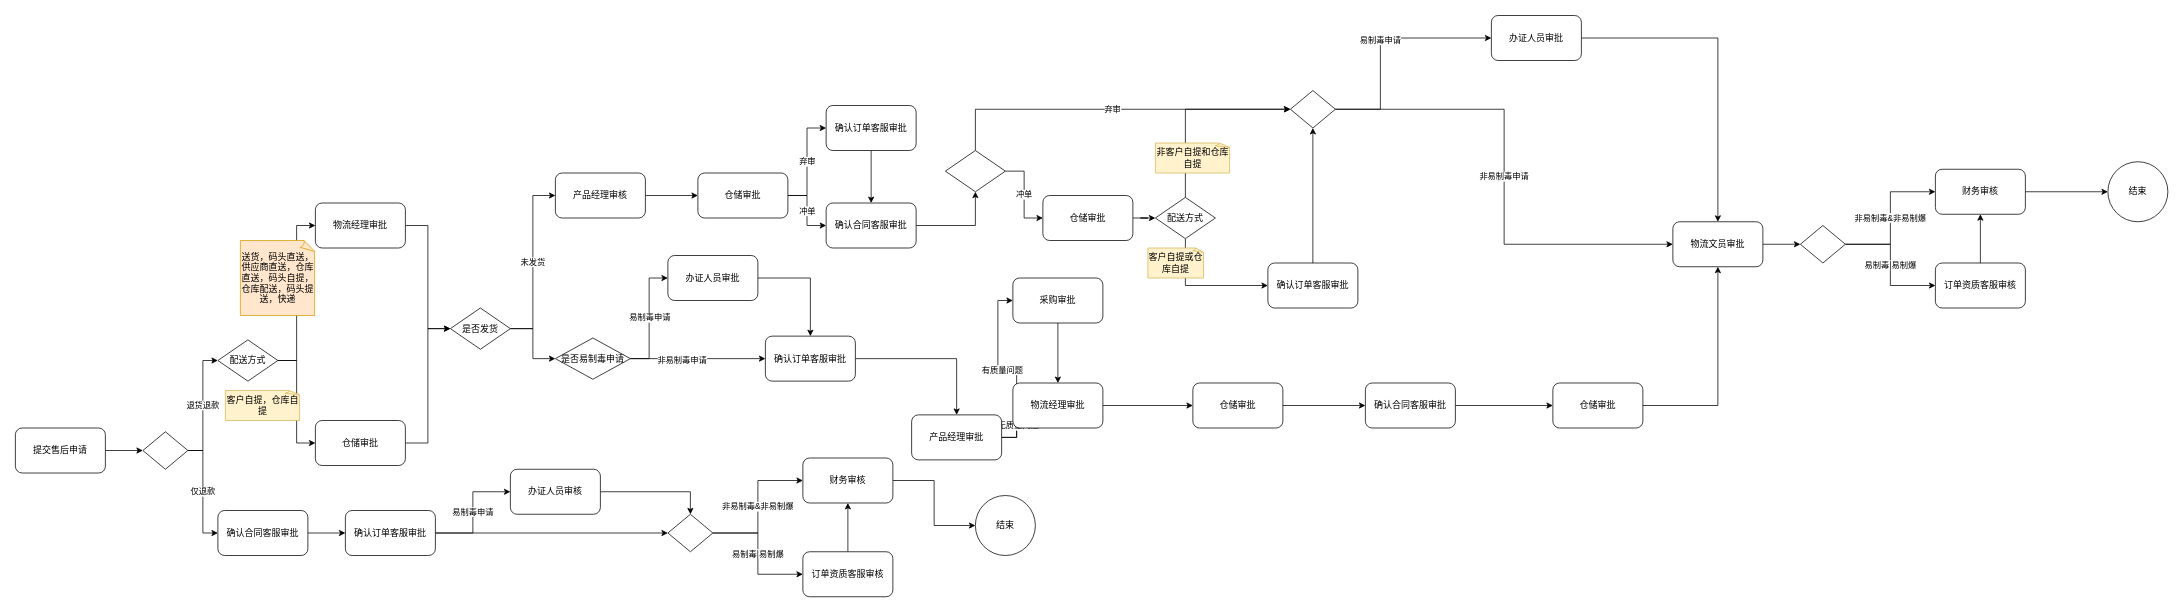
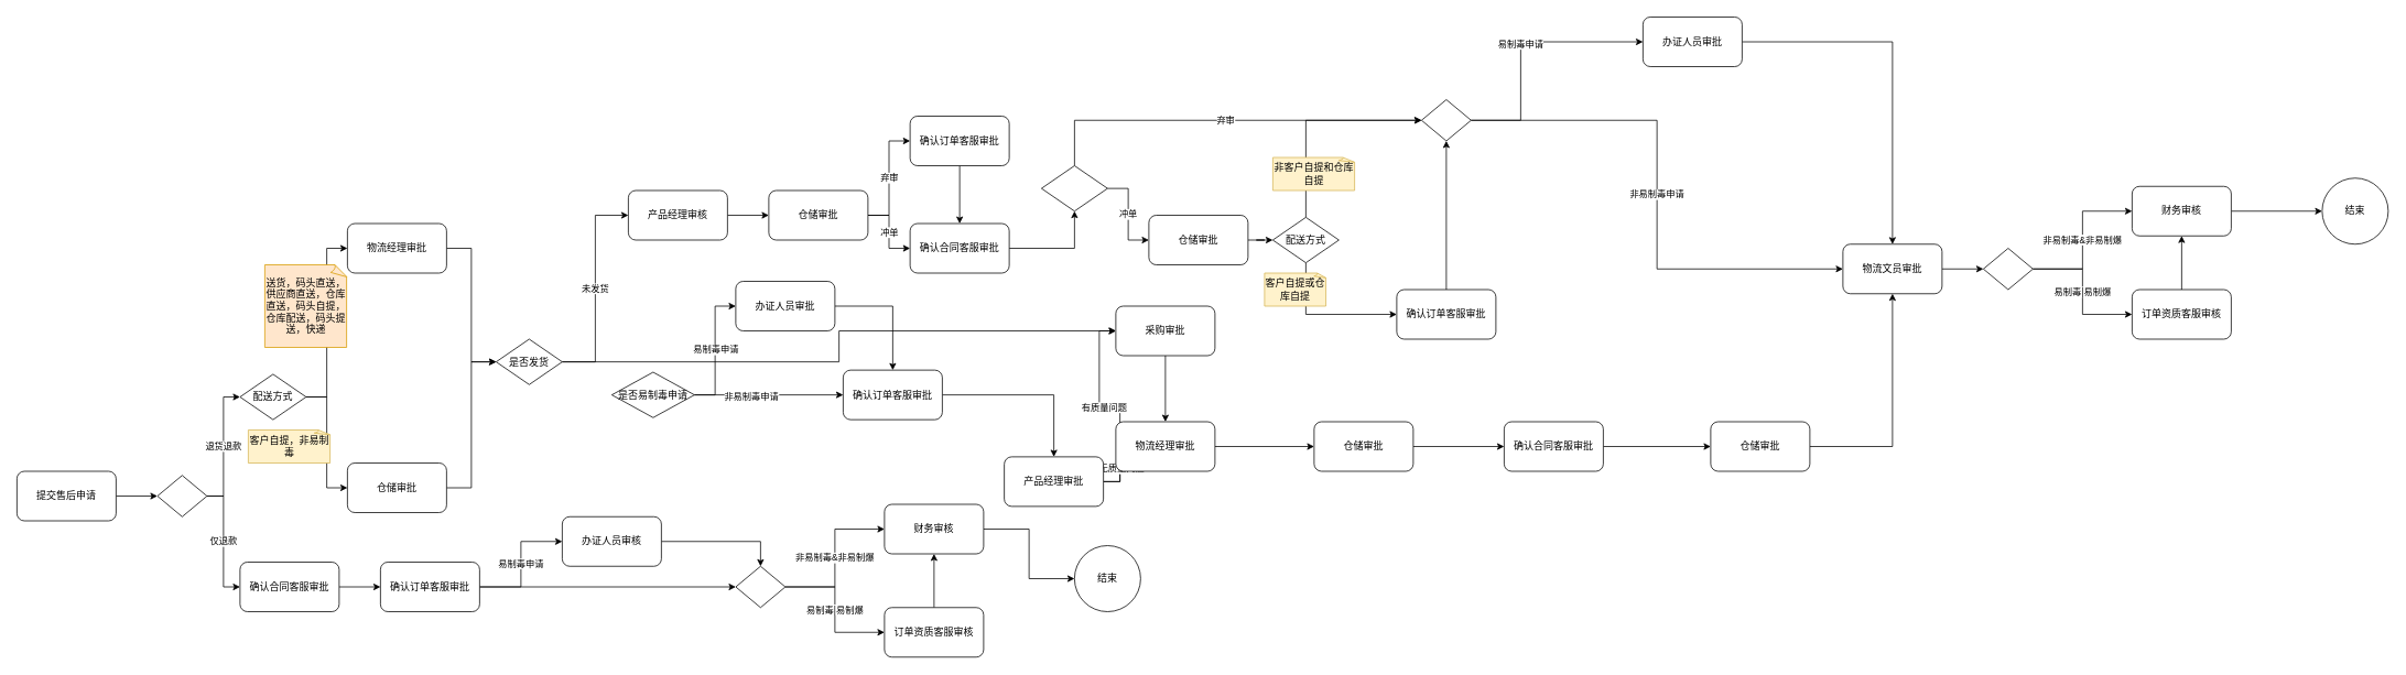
  <mxCell id="0" />
  <mxCell id="1" parent="0" />
  <mxCell id="2" value="" style="edgeStyle=orthogonalEdgeStyle;rounded=0;orthogonalLoop=1;jettySize=auto;html=1;" edge="1" parent="1" source="3" target="6"><mxGeometry relative="1" as="geometry" /></mxCell>
  <mxCell id="3" value="提交售后申请" style="rounded=1;whiteSpace=wrap;html=1;" vertex="1" parent="1"><mxGeometry x="20" y="570" width="120" height="60" as="geometry" /></mxCell>
  <mxCell id="4" value="仅退款" style="edgeStyle=orthogonalEdgeStyle;rounded=0;orthogonalLoop=1;jettySize=auto;html=1;entryX=0;entryY=0.5;entryDx=0;entryDy=0;" edge="1" parent="1" source="6" target="8"><mxGeometry relative="1" as="geometry" /></mxCell>
  <mxCell id="5" value="退货退款" style="edgeStyle=orthogonalEdgeStyle;rounded=0;orthogonalLoop=1;jettySize=auto;html=1;entryX=0;entryY=0.5;entryDx=0;entryDy=0;" edge="1" parent="1" source="6" target="24"><mxGeometry relative="1" as="geometry" /></mxCell>
  <mxCell id="6" value="" style="rhombus;whiteSpace=wrap;html=1;" vertex="1" parent="1"><mxGeometry x="190" y="575" width="60" height="50" as="geometry" /></mxCell>
  <mxCell id="7" value="" style="edgeStyle=orthogonalEdgeStyle;rounded=0;orthogonalLoop=1;jettySize=auto;html=1;" edge="1" parent="1" source="8" target="11"><mxGeometry relative="1" as="geometry" /></mxCell>
  <mxCell id="8" value="确认合同客服审批" style="rounded=1;whiteSpace=wrap;html=1;" vertex="1" parent="1"><mxGeometry x="290" y="680" width="120" height="60" as="geometry" /></mxCell>
  <mxCell id="9" value="易制毒申请" style="edgeStyle=orthogonalEdgeStyle;rounded=0;orthogonalLoop=1;jettySize=auto;html=1;" edge="1" parent="1" source="11" target="13"><mxGeometry relative="1" as="geometry" /></mxCell>
  <mxCell id="10" style="edgeStyle=orthogonalEdgeStyle;rounded=0;orthogonalLoop=1;jettySize=auto;html=1;entryX=0;entryY=0.5;entryDx=0;entryDy=0;" edge="1" parent="1" source="11" target="18"><mxGeometry relative="1" as="geometry" /></mxCell>
  <mxCell id="11" value="确认订单客服审批" style="rounded=1;whiteSpace=wrap;html=1;" vertex="1" parent="1"><mxGeometry x="460" y="680" width="120" height="60" as="geometry" /></mxCell>
  <mxCell id="12" style="edgeStyle=orthogonalEdgeStyle;rounded=0;orthogonalLoop=1;jettySize=auto;html=1;entryX=0.5;entryY=0;entryDx=0;entryDy=0;" edge="1" parent="1" source="13" target="18"><mxGeometry relative="1" as="geometry" /></mxCell>
  <mxCell id="13" value="办证人员审核" style="rounded=1;whiteSpace=wrap;html=1;" vertex="1" parent="1"><mxGeometry x="680" y="625" width="120" height="60" as="geometry" /></mxCell>
  <mxCell id="14" value="" style="edgeStyle=orthogonalEdgeStyle;rounded=0;orthogonalLoop=1;jettySize=auto;html=1;" edge="1" parent="1" source="15" target="21"><mxGeometry relative="1" as="geometry" /></mxCell>
  <mxCell id="15" value="财务审核" style="rounded=1;whiteSpace=wrap;html=1;" vertex="1" parent="1"><mxGeometry x="1070" y="610" width="120" height="60" as="geometry" /></mxCell>
  <mxCell id="16" value="非易制毒&amp;amp;非易制爆" style="edgeStyle=orthogonalEdgeStyle;rounded=0;orthogonalLoop=1;jettySize=auto;html=1;entryX=0;entryY=0.5;entryDx=0;entryDy=0;" edge="1" parent="1" source="18" target="15"><mxGeometry relative="1" as="geometry" /></mxCell>
  <mxCell id="17" value="易制毒|易制爆" style="edgeStyle=orthogonalEdgeStyle;rounded=0;orthogonalLoop=1;jettySize=auto;html=1;" edge="1" parent="1" source="18" target="20"><mxGeometry relative="1" as="geometry" /></mxCell>
  <mxCell id="18" value="" style="rhombus;whiteSpace=wrap;html=1;" vertex="1" parent="1"><mxGeometry x="890" y="685" width="60" height="50" as="geometry" /></mxCell>
  <mxCell id="19" value="" style="edgeStyle=orthogonalEdgeStyle;rounded=0;orthogonalLoop=1;jettySize=auto;html=1;" edge="1" parent="1" source="20" target="15"><mxGeometry relative="1" as="geometry" /></mxCell>
  <mxCell id="20" value="订单资质客服审核" style="rounded=1;whiteSpace=wrap;html=1;" vertex="1" parent="1"><mxGeometry x="1070" y="735" width="120" height="60" as="geometry" /></mxCell>
  <mxCell id="21" value="结束" style="ellipse;whiteSpace=wrap;html=1;aspect=fixed;" vertex="1" parent="1"><mxGeometry x="1300" y="660" width="80" height="80" as="geometry" /></mxCell>
  <mxCell id="22" style="edgeStyle=orthogonalEdgeStyle;rounded=0;orthogonalLoop=1;jettySize=auto;html=1;entryX=0;entryY=0.5;entryDx=0;entryDy=0;" edge="1" parent="1" source="24" target="26"><mxGeometry relative="1" as="geometry" /></mxCell>
  <mxCell id="23" style="edgeStyle=orthogonalEdgeStyle;rounded=0;orthogonalLoop=1;jettySize=auto;html=1;entryX=0;entryY=0.5;entryDx=0;entryDy=0;" edge="1" parent="1" source="24" target="28"><mxGeometry relative="1" as="geometry" /></mxCell>
  <mxCell id="24" value="配送方式" style="rhombus;whiteSpace=wrap;html=1;" vertex="1" parent="1"><mxGeometry x="290" y="452.5" width="80" height="55" as="geometry" /></mxCell>
  <mxCell id="25" style="edgeStyle=orthogonalEdgeStyle;rounded=0;orthogonalLoop=1;jettySize=auto;html=1;entryX=0;entryY=0.5;entryDx=0;entryDy=0;" edge="1" parent="1" source="26" target="33"><mxGeometry relative="1" as="geometry" /></mxCell>
  <mxCell id="26" value="物流经理审批" style="rounded=1;whiteSpace=wrap;html=1;" vertex="1" parent="1"><mxGeometry x="420" width="120" height="60" as="geometry" y="270" /></mxCell>
  <mxCell id="27" style="edgeStyle=orthogonalEdgeStyle;rounded=0;orthogonalLoop=1;jettySize=auto;html=1;entryX=0;entryY=0.5;entryDx=0;entryDy=0;" edge="1" parent="1" source="28" target="33"><mxGeometry relative="1" as="geometry" /></mxCell>
  <mxCell id="28" value="仓储审批" style="rounded=1;whiteSpace=wrap;html=1;" vertex="1" parent="1"><mxGeometry x="420" y="560" width="120" height="60" as="geometry" /></mxCell>
  <mxCell id="29" value="送货，码头直送，供应商直送，仓库直送，码头自提，仓库配送，码头提送，快递" style="whiteSpace=wrap;html=1;shape=mxgraph.basic.document;fillColor=#ffe6cc;strokeColor=#d79b00;" vertex="1" parent="1"><mxGeometry x="320" y="320" width="100" height="100" as="geometry" /></mxCell>
- <mxCell id="30" value="客户自提，仓库自提" style="whiteSpace=wrap;html=1;shape=mxgraph.basic.document;fillColor=#fff2cc;strokeColor=#d6b656;" vertex="1" parent="1"><mxGeometry x="300" y="520" width="100" height="40" as="geometry" /></mxCell>
+ <mxCell id="30" value="客户自提，非易制毒" style="whiteSpace=wrap;html=1;shape=mxgraph.basic.document;fillColor=#fff2cc;strokeColor=#d6b656;" vertex="1" parent="1"><mxGeometry x="300" y="520" width="100" height="40" as="geometry" /></mxCell>
  <mxCell id="31" value="未发货" style="edgeStyle=orthogonalEdgeStyle;rounded=0;orthogonalLoop=1;jettySize=auto;html=1;entryX=0;entryY=0.5;entryDx=0;entryDy=0;" edge="1" parent="1" source="33" target="35"><mxGeometry relative="1" as="geometry" /></mxCell>
- <mxCell id="32" style="edgeStyle=orthogonalEdgeStyle;rounded=0;orthogonalLoop=1;jettySize=auto;html=1;entryX=0;entryY=0.5;entryDx=0;entryDy=0;" edge="1" parent="1" source="33" target="74"><mxGeometry relative="1" as="geometry" /></mxCell>
+ <mxCell id="32" style="edgeStyle=orthogonalEdgeStyle;rounded=0;orthogonalLoop=1;jettySize=auto;html=1;" edge="1" parent="1" source="33" target="85"><mxGeometry relative="1" as="geometry" /></mxCell>
  <mxCell id="33" value="是否发货" style="rhombus;whiteSpace=wrap;html=1;" vertex="1" parent="1"><mxGeometry x="600" y="410" width="80" height="55" as="geometry" /></mxCell>
  <mxCell id="34" value="" style="edgeStyle=orthogonalEdgeStyle;rounded=0;orthogonalLoop=1;jettySize=auto;html=1;" edge="1" parent="1" source="35" target="38"><mxGeometry relative="1" as="geometry" /></mxCell>
- <mxCell id="35" value="产品经理审核" style="rounded=1;whiteSpace=wrap;html=1;" vertex="1" parent="1"><mxGeometry x="740" y="230" width="120" height="60" as="geometry" /></mxCell>
+ <mxCell id="35" value="产品经理审核" style="rounded=1;whiteSpace=wrap;html=1;" vertex="1" parent="1"><mxGeometry x="760" y="230" width="120" height="60" as="geometry" /></mxCell>
  <mxCell id="36" value="弃审" style="edgeStyle=orthogonalEdgeStyle;rounded=0;orthogonalLoop=1;jettySize=auto;html=1;entryX=0;entryY=0.5;entryDx=0;entryDy=0;" edge="1" parent="1" source="38" target="40"><mxGeometry relative="1" as="geometry" /></mxCell>
  <mxCell id="37" value="冲单" style="edgeStyle=orthogonalEdgeStyle;rounded=0;orthogonalLoop=1;jettySize=auto;html=1;entryX=0;entryY=0.5;entryDx=0;entryDy=0;" edge="1" parent="1" source="38" target="42"><mxGeometry relative="1" as="geometry" /></mxCell>
  <mxCell id="38" value="仓储审批" style="rounded=1;whiteSpace=wrap;html=1;" vertex="1" parent="1"><mxGeometry x="930" y="230" width="120" height="60" as="geometry" /></mxCell>
  <mxCell id="39" value="" style="edgeStyle=orthogonalEdgeStyle;rounded=0;orthogonalLoop=1;jettySize=auto;html=1;" edge="1" parent="1" source="40" target="42"><mxGeometry relative="1" as="geometry" /></mxCell>
  <mxCell id="40" value="确认订单客服审批" style="rounded=1;whiteSpace=wrap;html=1;" vertex="1" parent="1"><mxGeometry x="1101" y="140" width="120" height="60" as="geometry" /></mxCell>
  <mxCell id="41" style="edgeStyle=orthogonalEdgeStyle;rounded=0;orthogonalLoop=1;jettySize=auto;html=1;entryX=0.5;entryY=1;entryDx=0;entryDy=0;" edge="1" parent="1" source="42" target="45"><mxGeometry relative="1" as="geometry" /></mxCell>
  <mxCell id="42" value="确认合同客服审批" style="rounded=1;whiteSpace=wrap;html=1;" vertex="1" parent="1"><mxGeometry x="1101" width="120" height="60" as="geometry" y="270" /></mxCell>
  <mxCell id="43" value="冲单" style="edgeStyle=orthogonalEdgeStyle;rounded=0;orthogonalLoop=1;jettySize=auto;html=1;entryX=0;entryY=0.5;entryDx=0;entryDy=0;" edge="1" parent="1" source="45" target="49"><mxGeometry relative="1" as="geometry" /></mxCell>
  <mxCell id="44" value="弃审" style="edgeStyle=orthogonalEdgeStyle;rounded=0;orthogonalLoop=1;jettySize=auto;html=1;entryX=0;entryY=0.5;entryDx=0;entryDy=0;" edge="1" parent="1" source="45" target="52"><mxGeometry relative="1" as="geometry"><Array as="points"><mxPoint x="1300" y="145" /></Array></mxGeometry></mxCell>
  <mxCell id="45" value="" style="rhombus;whiteSpace=wrap;html=1;" vertex="1" parent="1"><mxGeometry x="1260" y="200" width="80" height="55" as="geometry" /></mxCell>
  <mxCell id="46" style="edgeStyle=orthogonalEdgeStyle;rounded=0;orthogonalLoop=1;jettySize=auto;html=1;entryX=0.5;entryY=0;entryDx=0;entryDy=0;" edge="1" parent="1" source="47" target="61"><mxGeometry relative="1" as="geometry" /></mxCell>
  <mxCell id="47" value="办证人员审批" style="rounded=1;whiteSpace=wrap;html=1;" vertex="1" parent="1"><mxGeometry x="1988" y="20" width="120" height="60" as="geometry" /></mxCell>
  <mxCell id="48" value="" style="edgeStyle=orthogonalEdgeStyle;rounded=0;orthogonalLoop=1;jettySize=auto;html=1;" edge="1" parent="1" source="49" target="55"><mxGeometry relative="1" as="geometry" /></mxCell>
  <mxCell id="49" value="仓储审批" style="rounded=1;whiteSpace=wrap;html=1;" vertex="1" parent="1"><mxGeometry x="1390" y="260" width="120" height="60" as="geometry" /></mxCell>
  <mxCell id="50" value="易制毒申请" style="edgeStyle=orthogonalEdgeStyle;rounded=0;orthogonalLoop=1;jettySize=auto;html=1;" edge="1" parent="1" source="52" target="47"><mxGeometry relative="1" as="geometry"><Array as="points"><mxPoint x="1840" y="145" /><mxPoint x="1840" y="50" /></Array></mxGeometry></mxCell>
  <mxCell id="51" value="非易制毒申请" style="edgeStyle=orthogonalEdgeStyle;rounded=0;orthogonalLoop=1;jettySize=auto;html=1;entryX=0;entryY=0.5;entryDx=0;entryDy=0;" edge="1" parent="1" source="52" target="61"><mxGeometry relative="1" as="geometry" /></mxCell>
  <mxCell id="52" value="" style="rhombus;whiteSpace=wrap;html=1;" vertex="1" parent="1"><mxGeometry x="1720" y="120" width="60" height="50" as="geometry" /></mxCell>
  <mxCell id="53" style="edgeStyle=orthogonalEdgeStyle;rounded=0;orthogonalLoop=1;jettySize=auto;html=1;entryX=0;entryY=0.5;entryDx=0;entryDy=0;" edge="1" parent="1" source="55" target="52"><mxGeometry relative="1" as="geometry"><Array as="points"><mxPoint x="1580" y="145" /></Array></mxGeometry></mxCell>
  <mxCell id="54" style="edgeStyle=orthogonalEdgeStyle;rounded=0;orthogonalLoop=1;jettySize=auto;html=1;entryX=0;entryY=0.5;entryDx=0;entryDy=0;exitX=0.5;exitY=1;exitDx=0;exitDy=0;" edge="1" parent="1" source="55" target="58"><mxGeometry relative="1" as="geometry" /></mxCell>
  <mxCell id="55" value="配送方式" style="rhombus;whiteSpace=wrap;html=1;" vertex="1" parent="1"><mxGeometry x="1540" y="262.5" width="80" height="55" as="geometry" /></mxCell>
  <mxCell id="56" value="非客户自提和仓库自提" style="whiteSpace=wrap;html=1;shape=mxgraph.basic.document;fillColor=#fff2cc;strokeColor=#d6b656;" vertex="1" parent="1"><mxGeometry x="1540" y="190" width="100" height="40" as="geometry" /></mxCell>
  <mxCell id="57" style="edgeStyle=orthogonalEdgeStyle;rounded=0;orthogonalLoop=1;jettySize=auto;html=1;entryX=0.5;entryY=1;entryDx=0;entryDy=0;" edge="1" parent="1" source="58" target="52"><mxGeometry relative="1" as="geometry" /></mxCell>
  <mxCell id="58" value="确认订单客服审批" style="rounded=1;whiteSpace=wrap;html=1;" vertex="1" parent="1"><mxGeometry x="1690" y="350" width="120" height="60" as="geometry" /></mxCell>
  <mxCell id="59" value="客户自提或仓库自提" style="whiteSpace=wrap;html=1;shape=mxgraph.basic.document;fillColor=#fff2cc;strokeColor=#d6b656;" vertex="1" parent="1"><mxGeometry x="1530" y="330" width="75" height="40" as="geometry" /></mxCell>
  <mxCell id="60" style="edgeStyle=orthogonalEdgeStyle;rounded=0;orthogonalLoop=1;jettySize=auto;html=1;entryX=0;entryY=0.5;entryDx=0;entryDy=0;" edge="1" parent="1" source="61" target="66"><mxGeometry relative="1" as="geometry" /></mxCell>
  <mxCell id="61" value="物流文员审批" style="rounded=1;whiteSpace=wrap;html=1;" vertex="1" parent="1"><mxGeometry x="2230" y="295" width="120" height="60" as="geometry" /></mxCell>
  <mxCell id="62" value="" style="edgeStyle=orthogonalEdgeStyle;rounded=0;orthogonalLoop=1;jettySize=auto;html=1;" edge="1" parent="1" source="63" target="69"><mxGeometry relative="1" as="geometry" /></mxCell>
  <mxCell id="63" value="财务审核" style="rounded=1;whiteSpace=wrap;html=1;" vertex="1" parent="1"><mxGeometry x="2580" y="225" width="120" height="60" as="geometry" /></mxCell>
  <mxCell id="64" value="非易制毒&amp;amp;非易制爆" style="edgeStyle=orthogonalEdgeStyle;rounded=0;orthogonalLoop=1;jettySize=auto;html=1;entryX=0;entryY=0.5;entryDx=0;entryDy=0;" edge="1" parent="1" source="66" target="63"><mxGeometry relative="1" as="geometry" /></mxCell>
  <mxCell id="65" value="易制毒|易制爆" style="edgeStyle=orthogonalEdgeStyle;rounded=0;orthogonalLoop=1;jettySize=auto;html=1;" edge="1" parent="1" source="66" target="68"><mxGeometry relative="1" as="geometry" /></mxCell>
  <mxCell id="66" value="" style="rhombus;whiteSpace=wrap;html=1;" vertex="1" parent="1"><mxGeometry x="2400" y="300" width="60" height="50" as="geometry" /></mxCell>
  <mxCell id="67" value="" style="edgeStyle=orthogonalEdgeStyle;rounded=0;orthogonalLoop=1;jettySize=auto;html=1;" edge="1" parent="1" source="68" target="63"><mxGeometry relative="1" as="geometry" /></mxCell>
  <mxCell id="68" value="订单资质客服审核" style="rounded=1;whiteSpace=wrap;html=1;" vertex="1" parent="1"><mxGeometry x="2580" y="350" width="120" height="60" as="geometry" /></mxCell>
  <mxCell id="69" value="结束" style="ellipse;whiteSpace=wrap;html=1;aspect=fixed;" vertex="1" parent="1"><mxGeometry x="2810" y="215" width="80" height="80" as="geometry" /></mxCell>
  <mxCell id="70" style="edgeStyle=orthogonalEdgeStyle;rounded=0;orthogonalLoop=1;jettySize=auto;html=1;entryX=0;entryY=0.5;entryDx=0;entryDy=0;" edge="1" parent="1" source="74" target="76"><mxGeometry relative="1" as="geometry" /></mxCell>
  <mxCell id="71" value="易制毒申请" style="edgeLabel;html=1;align=center;verticalAlign=middle;resizable=0;points=[];" vertex="1" connectable="0" parent="70"><mxGeometry x="0.022" relative="1" as="geometry"><mxPoint as="offset" /></mxGeometry></mxCell>
  <mxCell id="72" style="edgeStyle=orthogonalEdgeStyle;rounded=0;orthogonalLoop=1;jettySize=auto;html=1;" edge="1" parent="1" source="74" target="78"><mxGeometry relative="1" as="geometry" /></mxCell>
  <mxCell id="73" value="非易制毒申请" style="edgeLabel;html=1;align=center;verticalAlign=middle;resizable=0;points=[];" vertex="1" connectable="0" parent="72"><mxGeometry x="-0.25" y="-1" relative="1" as="geometry"><mxPoint y="1" as="offset" /></mxGeometry></mxCell>
  <mxCell id="74" value="是否易制毒申请" style="rhombus;whiteSpace=wrap;html=1;" vertex="1" parent="1"><mxGeometry x="740" y="450" width="100" height="55" as="geometry" /></mxCell>
  <mxCell id="75" style="edgeStyle=orthogonalEdgeStyle;rounded=0;orthogonalLoop=1;jettySize=auto;html=1;" edge="1" parent="1" source="76" target="78"><mxGeometry relative="1" as="geometry" /></mxCell>
  <mxCell id="76" value="办证人员审批" style="rounded=1;whiteSpace=wrap;html=1;" vertex="1" parent="1"><mxGeometry x="890" y="340" width="120" height="60" as="geometry" /></mxCell>
  <mxCell id="77" value="" style="edgeStyle=orthogonalEdgeStyle;rounded=0;orthogonalLoop=1;jettySize=auto;html=1;" edge="1" parent="1" source="78" target="83"><mxGeometry relative="1" as="geometry" /></mxCell>
  <mxCell id="78" value="确认订单客服审批" style="rounded=1;whiteSpace=wrap;html=1;" vertex="1" parent="1"><mxGeometry x="1020" y="447.5" width="120" height="60" as="geometry" /></mxCell>
  <mxCell id="79" style="edgeStyle=orthogonalEdgeStyle;rounded=0;orthogonalLoop=1;jettySize=auto;html=1;entryX=0;entryY=0.5;entryDx=0;entryDy=0;" edge="1" parent="1" source="83" target="85"><mxGeometry relative="1" as="geometry" /></mxCell>
  <mxCell id="80" value="有质量问题" style="edgeLabel;html=1;align=center;verticalAlign=middle;resizable=0;points=[];" vertex="1" connectable="0" parent="79"><mxGeometry x="0.059" y="1" relative="1" as="geometry"><mxPoint as="offset" /></mxGeometry></mxCell>
  <mxCell id="81" style="edgeStyle=orthogonalEdgeStyle;rounded=0;orthogonalLoop=1;jettySize=auto;html=1;entryX=0;entryY=0.5;entryDx=0;entryDy=0;" edge="1" parent="1" source="83" target="87"><mxGeometry relative="1" as="geometry" /></mxCell>
  <mxCell id="82" value="无质量问题" style="edgeLabel;html=1;align=center;verticalAlign=middle;resizable=0;points=[];" vertex="1" connectable="0" parent="81"><mxGeometry x="0.111" y="-1" relative="1" as="geometry"><mxPoint y="1" as="offset" /></mxGeometry></mxCell>
  <mxCell id="83" value="产品经理审批" style="rounded=1;whiteSpace=wrap;html=1;" vertex="1" parent="1"><mxGeometry x="1215" y="552.5" width="120" height="60" as="geometry" /></mxCell>
  <mxCell id="84" value="" style="edgeStyle=orthogonalEdgeStyle;rounded=0;orthogonalLoop=1;jettySize=auto;html=1;" edge="1" parent="1" source="85" target="87"><mxGeometry relative="1" as="geometry" /></mxCell>
  <mxCell id="85" value="采购审批" style="rounded=1;whiteSpace=wrap;html=1;" vertex="1" parent="1"><mxGeometry x="1350" y="370" width="120" height="60" as="geometry" /></mxCell>
  <mxCell id="86" style="edgeStyle=orthogonalEdgeStyle;rounded=0;orthogonalLoop=1;jettySize=auto;html=1;entryX=0;entryY=0.5;entryDx=0;entryDy=0;" edge="1" parent="1" source="87" target="89"><mxGeometry relative="1" as="geometry" /></mxCell>
  <mxCell id="87" value="物流经理审批" style="rounded=1;whiteSpace=wrap;html=1;" vertex="1" parent="1"><mxGeometry x="1350" y="510" width="120" height="60" as="geometry" /></mxCell>
  <mxCell id="88" style="edgeStyle=orthogonalEdgeStyle;rounded=0;orthogonalLoop=1;jettySize=auto;html=1;" edge="1" parent="1" source="89" target="91"><mxGeometry relative="1" as="geometry" /></mxCell>
  <mxCell id="89" value="仓储审批" style="rounded=1;whiteSpace=wrap;html=1;" vertex="1" parent="1"><mxGeometry x="1590" y="510" width="120" height="60" as="geometry" /></mxCell>
  <mxCell id="90" style="edgeStyle=orthogonalEdgeStyle;rounded=0;orthogonalLoop=1;jettySize=auto;html=1;" edge="1" parent="1" source="91" target="93"><mxGeometry relative="1" as="geometry" /></mxCell>
  <mxCell id="91" value="确认合同客服审批" style="rounded=1;whiteSpace=wrap;html=1;" vertex="1" parent="1"><mxGeometry x="1820" y="510" width="120" height="60" as="geometry" /></mxCell>
  <mxCell id="92" style="edgeStyle=orthogonalEdgeStyle;rounded=0;orthogonalLoop=1;jettySize=auto;html=1;" edge="1" parent="1" source="93" target="61"><mxGeometry relative="1" as="geometry" /></mxCell>
  <mxCell id="93" value="仓储审批" style="rounded=1;whiteSpace=wrap;html=1;" vertex="1" parent="1"><mxGeometry x="2070" y="510" width="120" height="60" as="geometry" /></mxCell>
